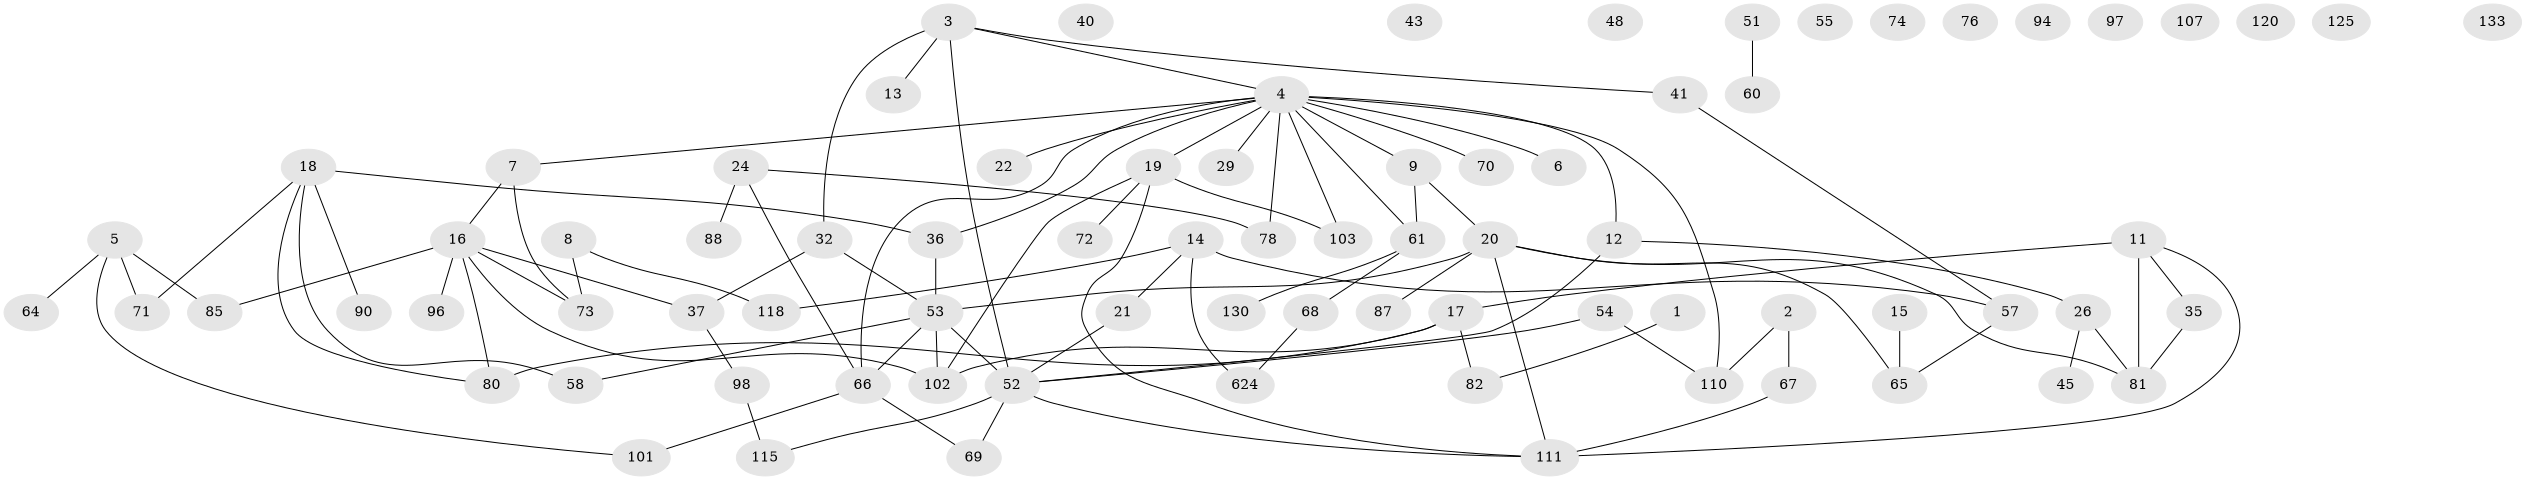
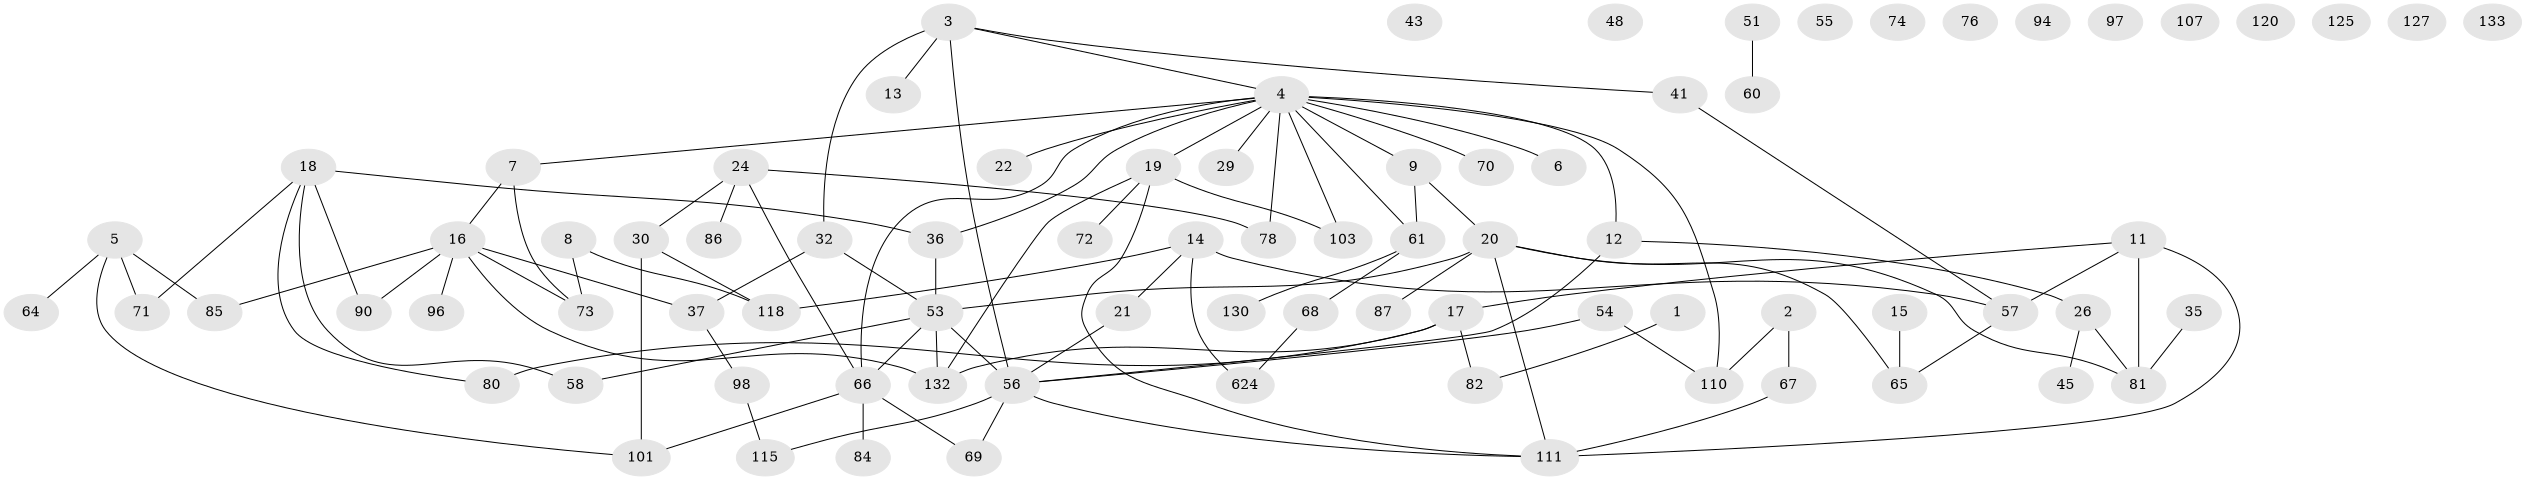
  graph {
    node [color=gray90 style=filled]
    1
    82
    67 [super="+77"]
    111 [super="+130"]
    2
    110
    3 [super="+44"]
    4 [super="+91+79+23"]
    13 [super="+92"]
    32 [super="+34"]
    41
-   56 [super="+88" label=52]
+   56 [super="+88"]
    6
    7 [super="+108+122"]
    9 [super="+112"]
    12 [super="+49+100"]
    19 [super="+128+105"]
    22 [super="+25"]
    29
    36
    61 [super="+63"]
    66 [super="+75"]
    70
    78
    103
    37
    53 [super="+62"]
    57
    69
    115
    16 [super="+114+59+50+46"]
    73 [super="+83"]
    20 [super="+38+119"]
    26 [super="+121"]
-   102 [super="+116"]
+   102 [super="+116" label=132]
    72
    68 [super="+99"]
    n38 [label=130]
    101
+   84
    5 [super="+31"]
    64
    71
    85
    80
    96
    8 [super="+10"]
    118
    81 [super="+106"]
    65
    87 [super="+123"]
    11 [super="+27"]
    17 [super="+93+138+28"]
    35
    45
    14 [super="+113"]
    21
    n58 [label=624]
    15
    98
    18 [super="+33+42"]
    58
    90
    24 [super="+89+39"]
-   86 [label=88]
-   40
+   30
+   86
    43
    48
    51
    60
    54
    55
    74
    76
    94
    97
    107
    120
    125
+   127
    133
    1 -- 82
    67 -- 111
    2 -- 67
    2 -- 110
    3 -- 4
    3 -- 13
    3 -- 32
    3 -- 41
    3 -- 56
    4 -- 110
    4 -- 6
    4 -- 7
    4 -- 9
    4 -- 12
    4 -- 19
    4 -- 22
    4 -- 29
    4 -- 36
    4 -- 61
    4 -- 66
    4 -- 70
    4 -- 78
    4 -- 103
    32 -- 37
    32 -- 53
    41 -- 57
    56 -- 111
    56 -- 69
    56 -- 115
    7 -- 16
    7 -- 73
    9 -- 61
    9 -- 20
    12 -- 56
    12 -- 26
    19 -- 111
    19 -- 103
    19 -- 102
    19 -- 72
    36 -- 53
    61 -- 68
    61 -- n38
    66 -- 69
    66 -- 101
+   66 -- 84
    37 -- 98
    53 -- 56
    53 -- 66
    53 -- 102
    53 -- 58
    57 -- 65
    16 -- 37
    16 -- 73
    16 -- 102
    16 -- 85
-   16 -- 80
+   16 -- 90
    16 -- 96
    20 -- 111
    20 -- 53
    20 -- 81
    20 -- 65
    20 -- 87 [weight=2]
    26 -- 81
    26 -- 45
    68 -- n58
    5 -- 101
    5 -- 64
    5 -- 71
    5 -- 85
    8 -- 73
    8 -- 118
    11 -- 111
    11 -- 81
    11 -- 17
-   11 -- 35
+   11 -- 57
    17 -- 82
    17 -- 102
    17 -- 80
    35 -- 81
    14 -- 57
    14 -- 118
    14 -- 21
    14 -- n58
    21 -- 56
    15 -- 65
    98 -- 115
    18 -- 36
    18 -- 71
    18 -- 80
    18 -- 58
    18 -- 90
    24 -- 66
    24 -- 78
+   24 -- 30
    24 -- 86
+   30 -- 101
+   30 -- 118
    51 -- 60
    54 -- 110
    54 -- 56
  }
